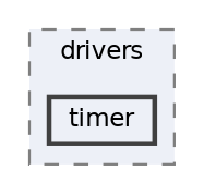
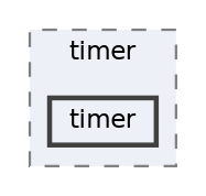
  digraph {
    compound=true
    rankdir=LR
    n1 [color=grey25 fillcolor="#edf0f7" fontname=Helvetica fontsize=10 height=0.2 label=timer shape=box style="filled,bold" width=0.4]
    subgraph cluster_1 {
      bgcolor="#edf0f7"
      fontname=Helvetica
      fontsize=10
-     label=drivers
+     label=timer
      pencolor=grey50
      style="filled,dashed"
      n1
    }
  }
